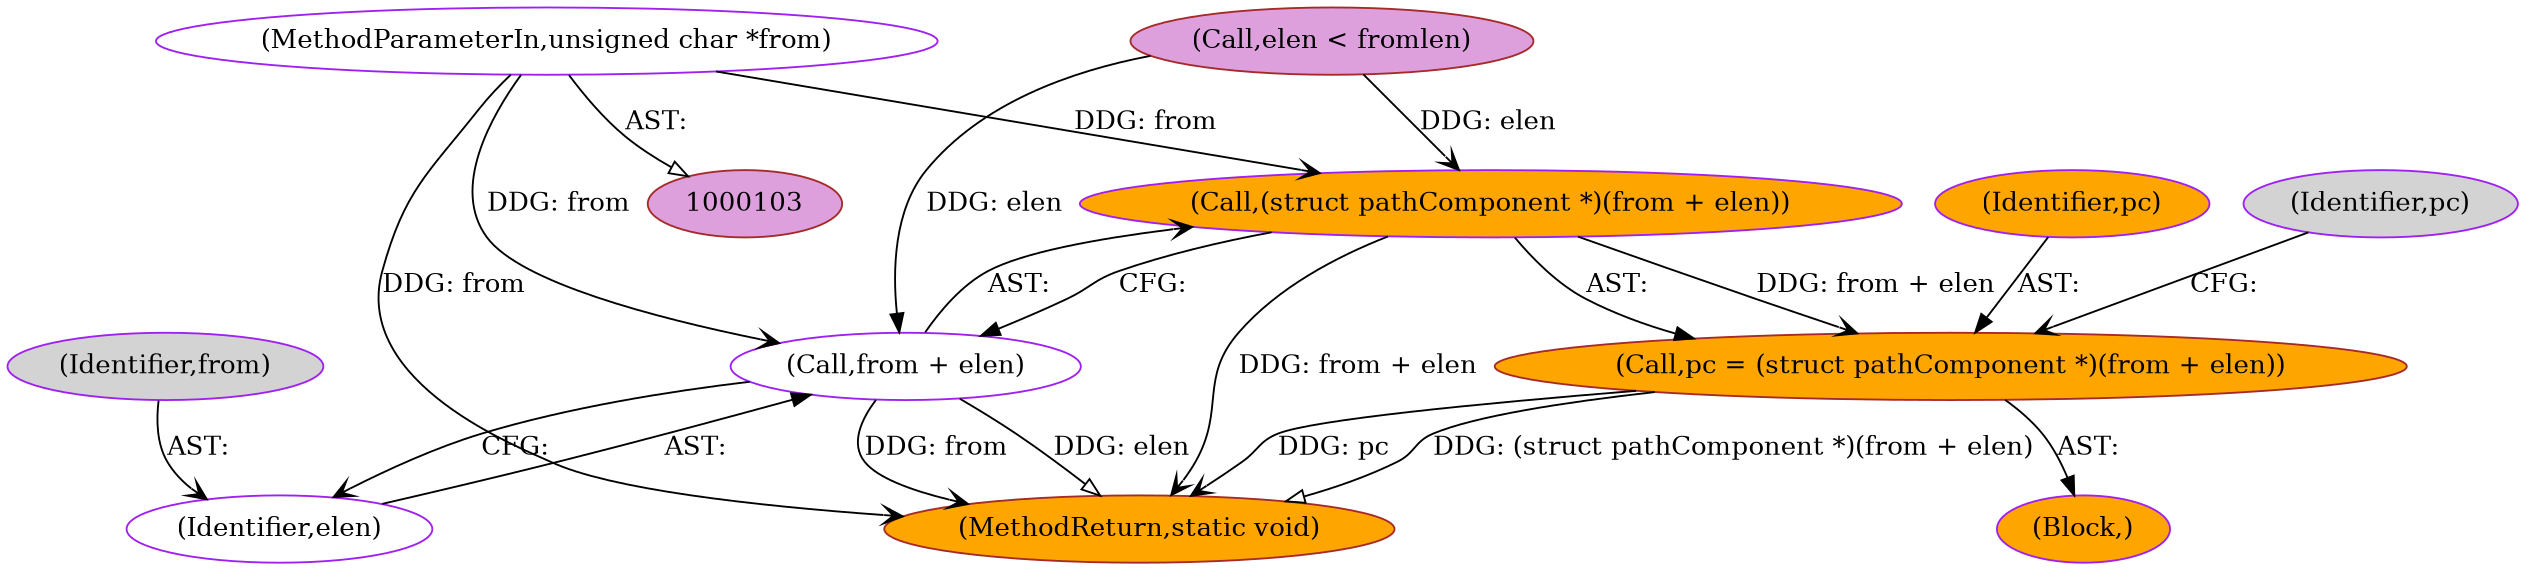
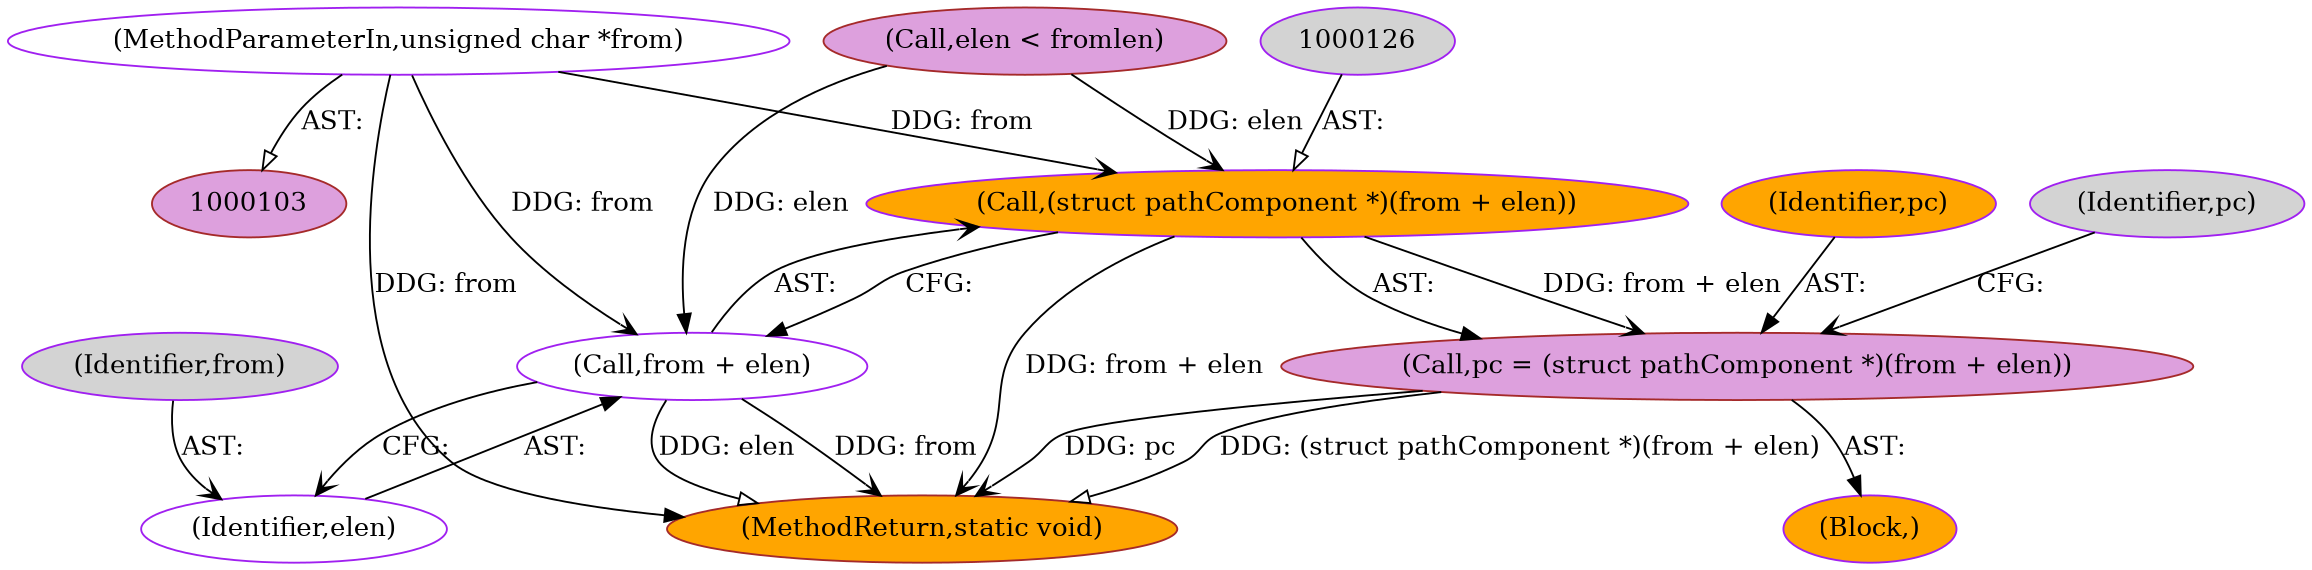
  digraph {
    node [color=purple fillcolor=orange style=filled]
    edge [arrowhead=vee]
    n1 [fillcolor=white label="(MethodParameterIn,unsigned char *from)"]
    n2 [label="(Call,(struct pathComponent *)(from + elen))"]
    n3 [fillcolor=white label="(Call,from + elen)"]
    n4 [color=brown label="(MethodReturn,static void)"]
    1000103 [color=brown fillcolor=plum]
-   n6 [color=brown label="(Call,pc = (struct pathComponent *)(from + elen))"]
+   n6 [color=brown fillcolor=plum label="(Call,pc = (struct pathComponent *)(from + elen))"]
    n7 [fillcolor=white label="(Identifier,elen)"]
    n8 [label="(Block,)"]
    n9 [label="(Identifier,pc)"]
    n10 [fillcolor=lightgrey label="(Identifier,pc)"]
    n11 [fillcolor=lightgrey label="(Identifier,from)"]
    n12 [color=brown fillcolor=plum label="(Call,elen < fromlen)"]
+   1000126 [fillcolor=lightgrey]
    n1 -> n2 [label="DDG: from"]
    n1 -> n3 [label="DDG: from"]
-   n1 -> n4 [label="DDG: from"]
+   n1 -> n4 [arrowhead=normal label="DDG: from"]
    n1 -> 1000103 [arrowhead=onormal label="AST: "]
    n2 -> n3 [arrowhead=normal label="CFG: "]
    n2 -> n4 [label="DDG: from + elen"]
    n2 -> n6 [arrowhead=normal label="AST: "]
    n2 -> n6 [label="DDG: from + elen"]
    n3 -> n2 [label="AST: "]
    n3 -> n4 [arrowhead=onormal label="DDG: elen"]
    n3 -> n4 [label="DDG: from"]
    n3 -> n7 [label="CFG: "]
    n6 -> n4 [arrowhead=onormal label="DDG: (struct pathComponent *)(from + elen)"]
    n6 -> n4 [label="DDG: pc"]
    n6 -> n8 [arrowhead=normal label="AST: "]
    n7 -> n3 [arrowhead=normal label="AST: "]
    n9 -> n6 [arrowhead=normal label="AST: "]
    n10 -> n6 [label="CFG: "]
    n11 -> n7 [label="AST: "]
    n12 -> n2 [label="DDG: elen"]
    n12 -> n3 [arrowhead=normal label="DDG: elen"]
+   1000126 -> n2 [arrowhead=onormal label="AST: "]
  }
